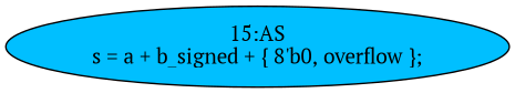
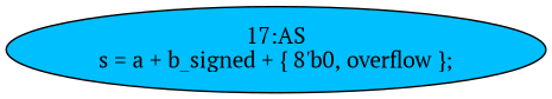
  strict digraph {
    rankdir=LR
    fontname="PT Serif"
-   n1 [ast="<pyverilog.vparser.ast.Assign object at 0x7f60d71400d0>" def_var="['s']" fillcolor=deepskyblue label="15:AS\ns = a + b_signed + { 8'b0, overflow };" statements="[]" style=filled typ=Assign use_var="['a', 'b_signed', 'overflow']" fontname="PT Serif"]
+   n1 [ast="<pyverilog.vparser.ast.Assign object at 0x7f60d71400d0>" def_var="['s']" fillcolor=deepskyblue label="17:AS\ns = a + b_signed + { 8'b0, overflow };" statements="[]" style=filled typ=Assign use_var="['a', 'b_signed', 'overflow']" fontname="PT Serif"]
  }
